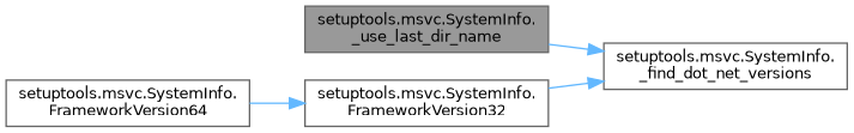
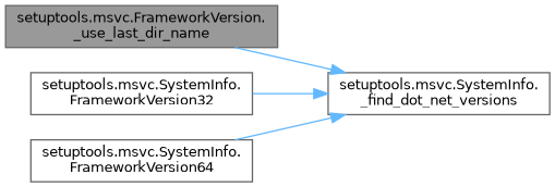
  digraph {
    rankdir=RL
    node [color=grey40 fillcolor=white fontname=Helvetica fontsize=10 shape=box style=filled]
    edge [color=steelblue1 dir=back fontname=Helvetica fontsize=10 labelfontname=Helvetica labelfontsize=10 style=solid]
-   n1 [color=gray40 fillcolor=grey60 fontcolor=black height=0.2 label="setuptools.msvc.SystemInfo.\l_use_last_dir_name" width=0.4]
+   n1 [color=gray40 fillcolor=grey60 fontcolor=black height=0.2 label="setuptools.msvc.FrameworkVersion.\l_use_last_dir_name" width=0.4]
    n2 [height=0.2 label="setuptools.msvc.SystemInfo.\l_find_dot_net_versions" width=0.4]
    n3 [height=0.2 label="setuptools.msvc.SystemInfo.\lFrameworkVersion32" width=0.4]
    n4 [height=0.2 label="setuptools.msvc.SystemInfo.\lFrameworkVersion64" width=0.4]
    n2 -> n1
    n2 -> n3
-   n3 -> n4
+   n2 -> n4
  }
